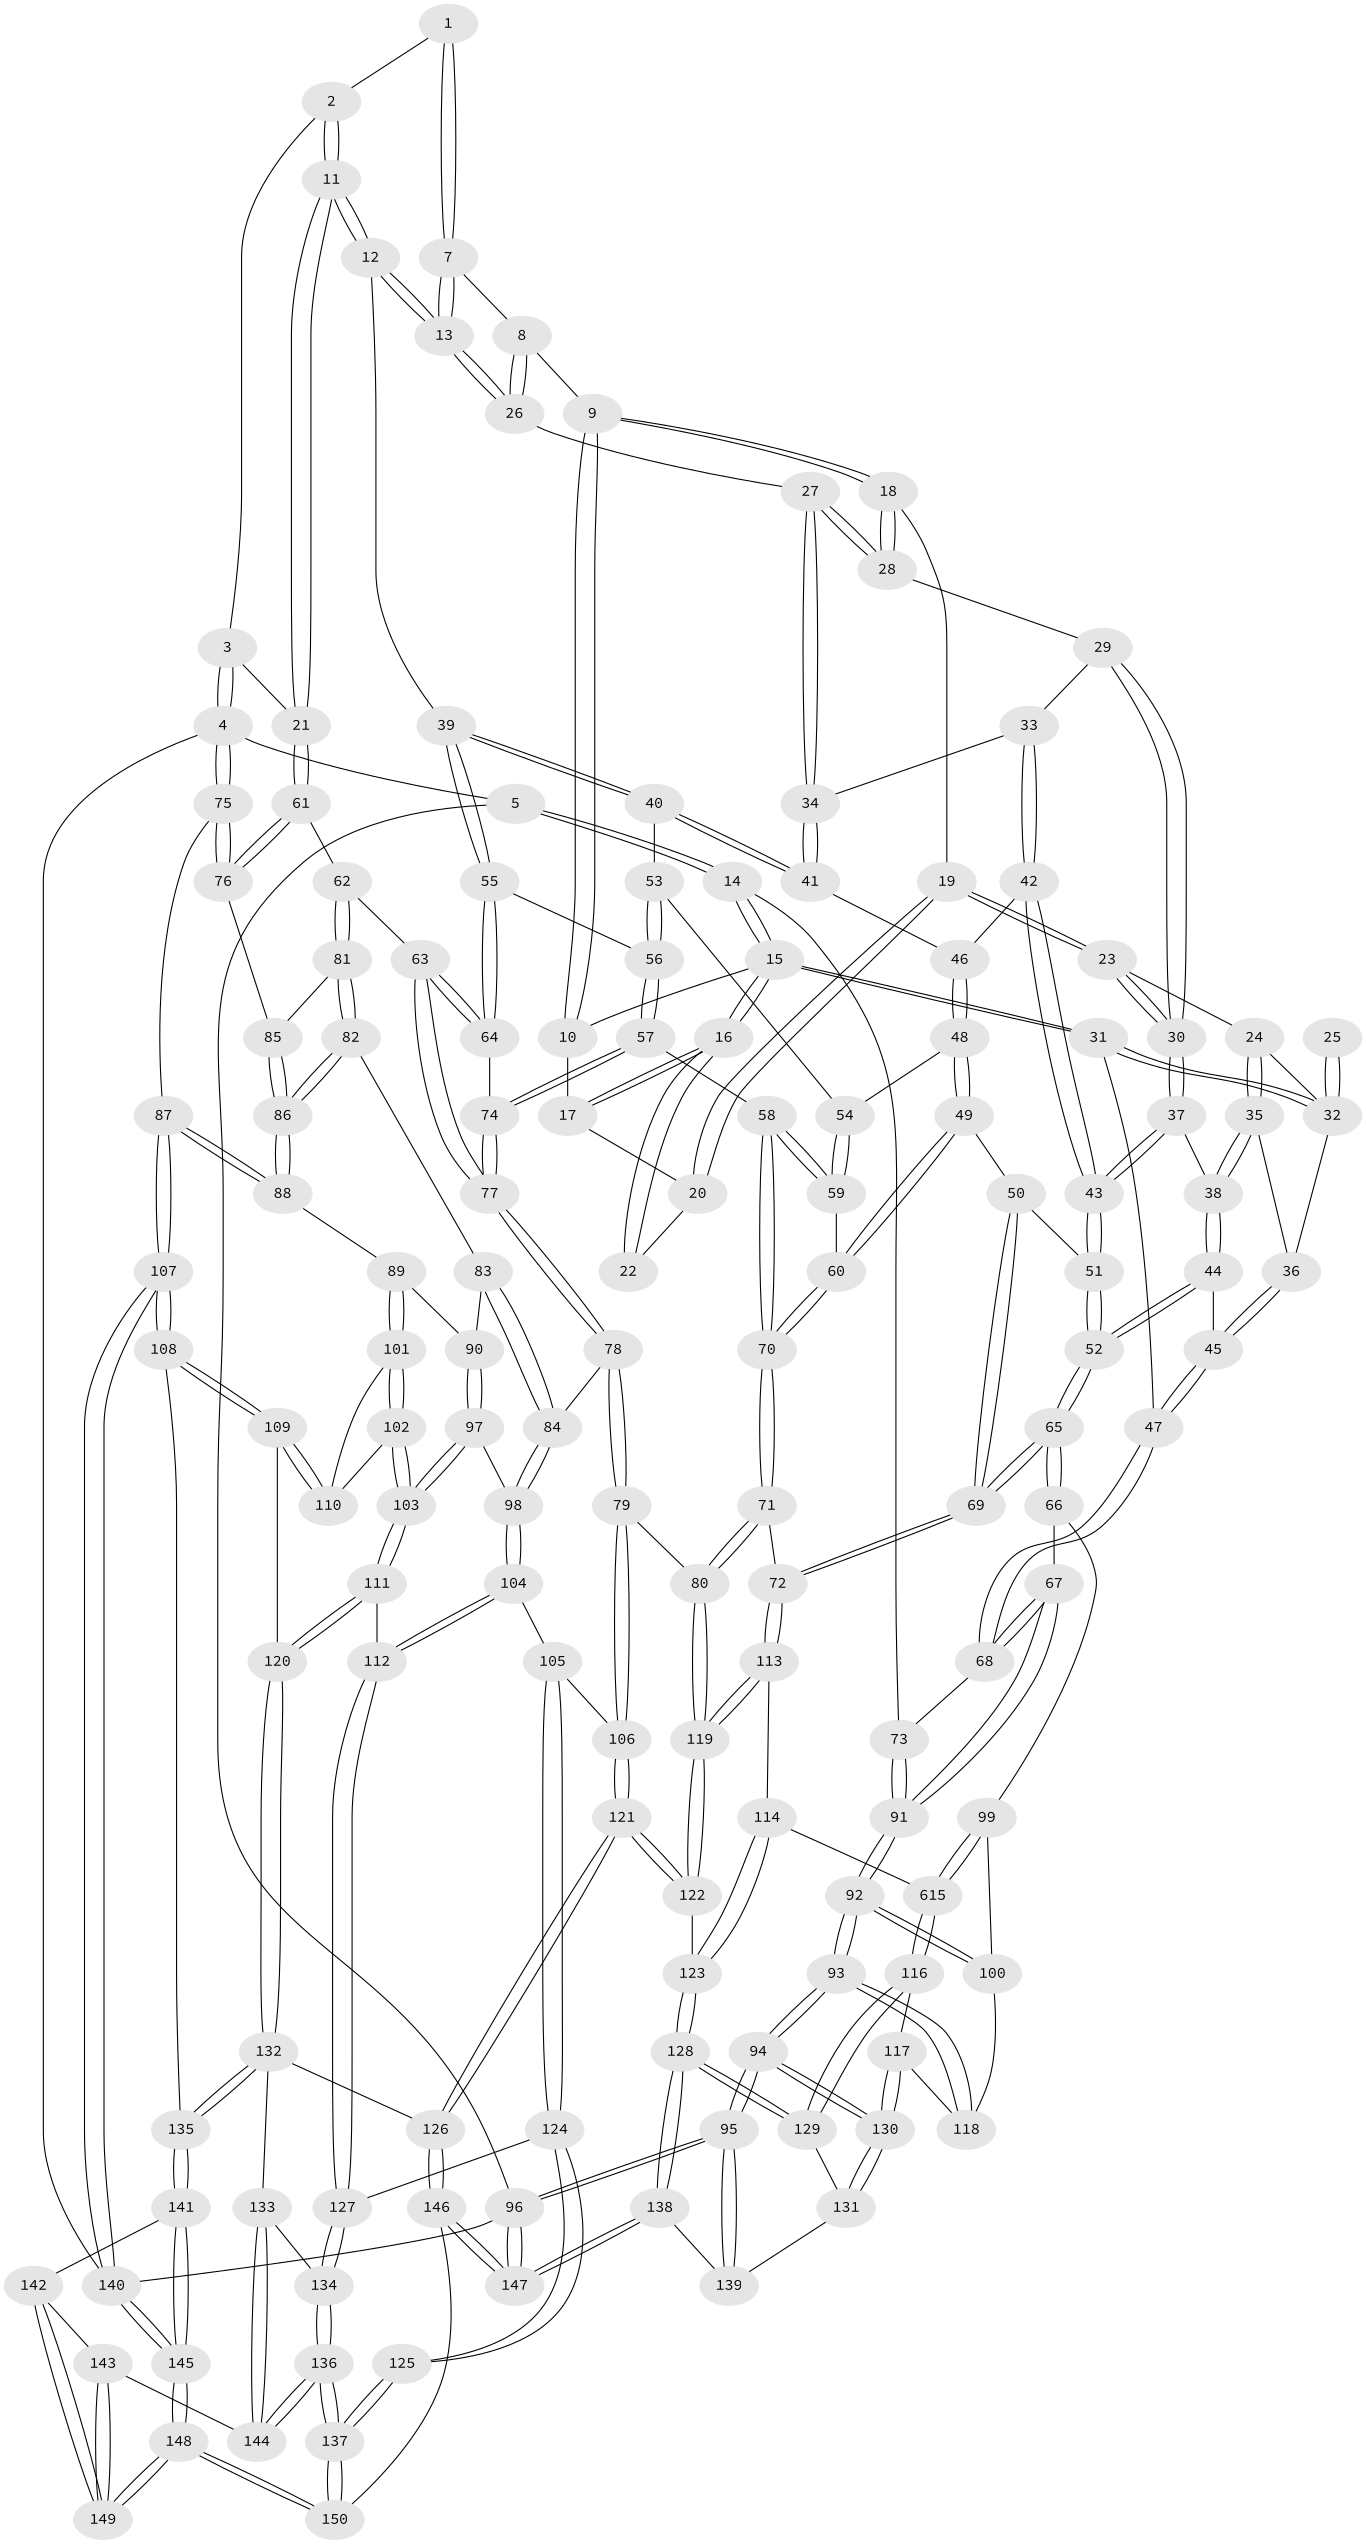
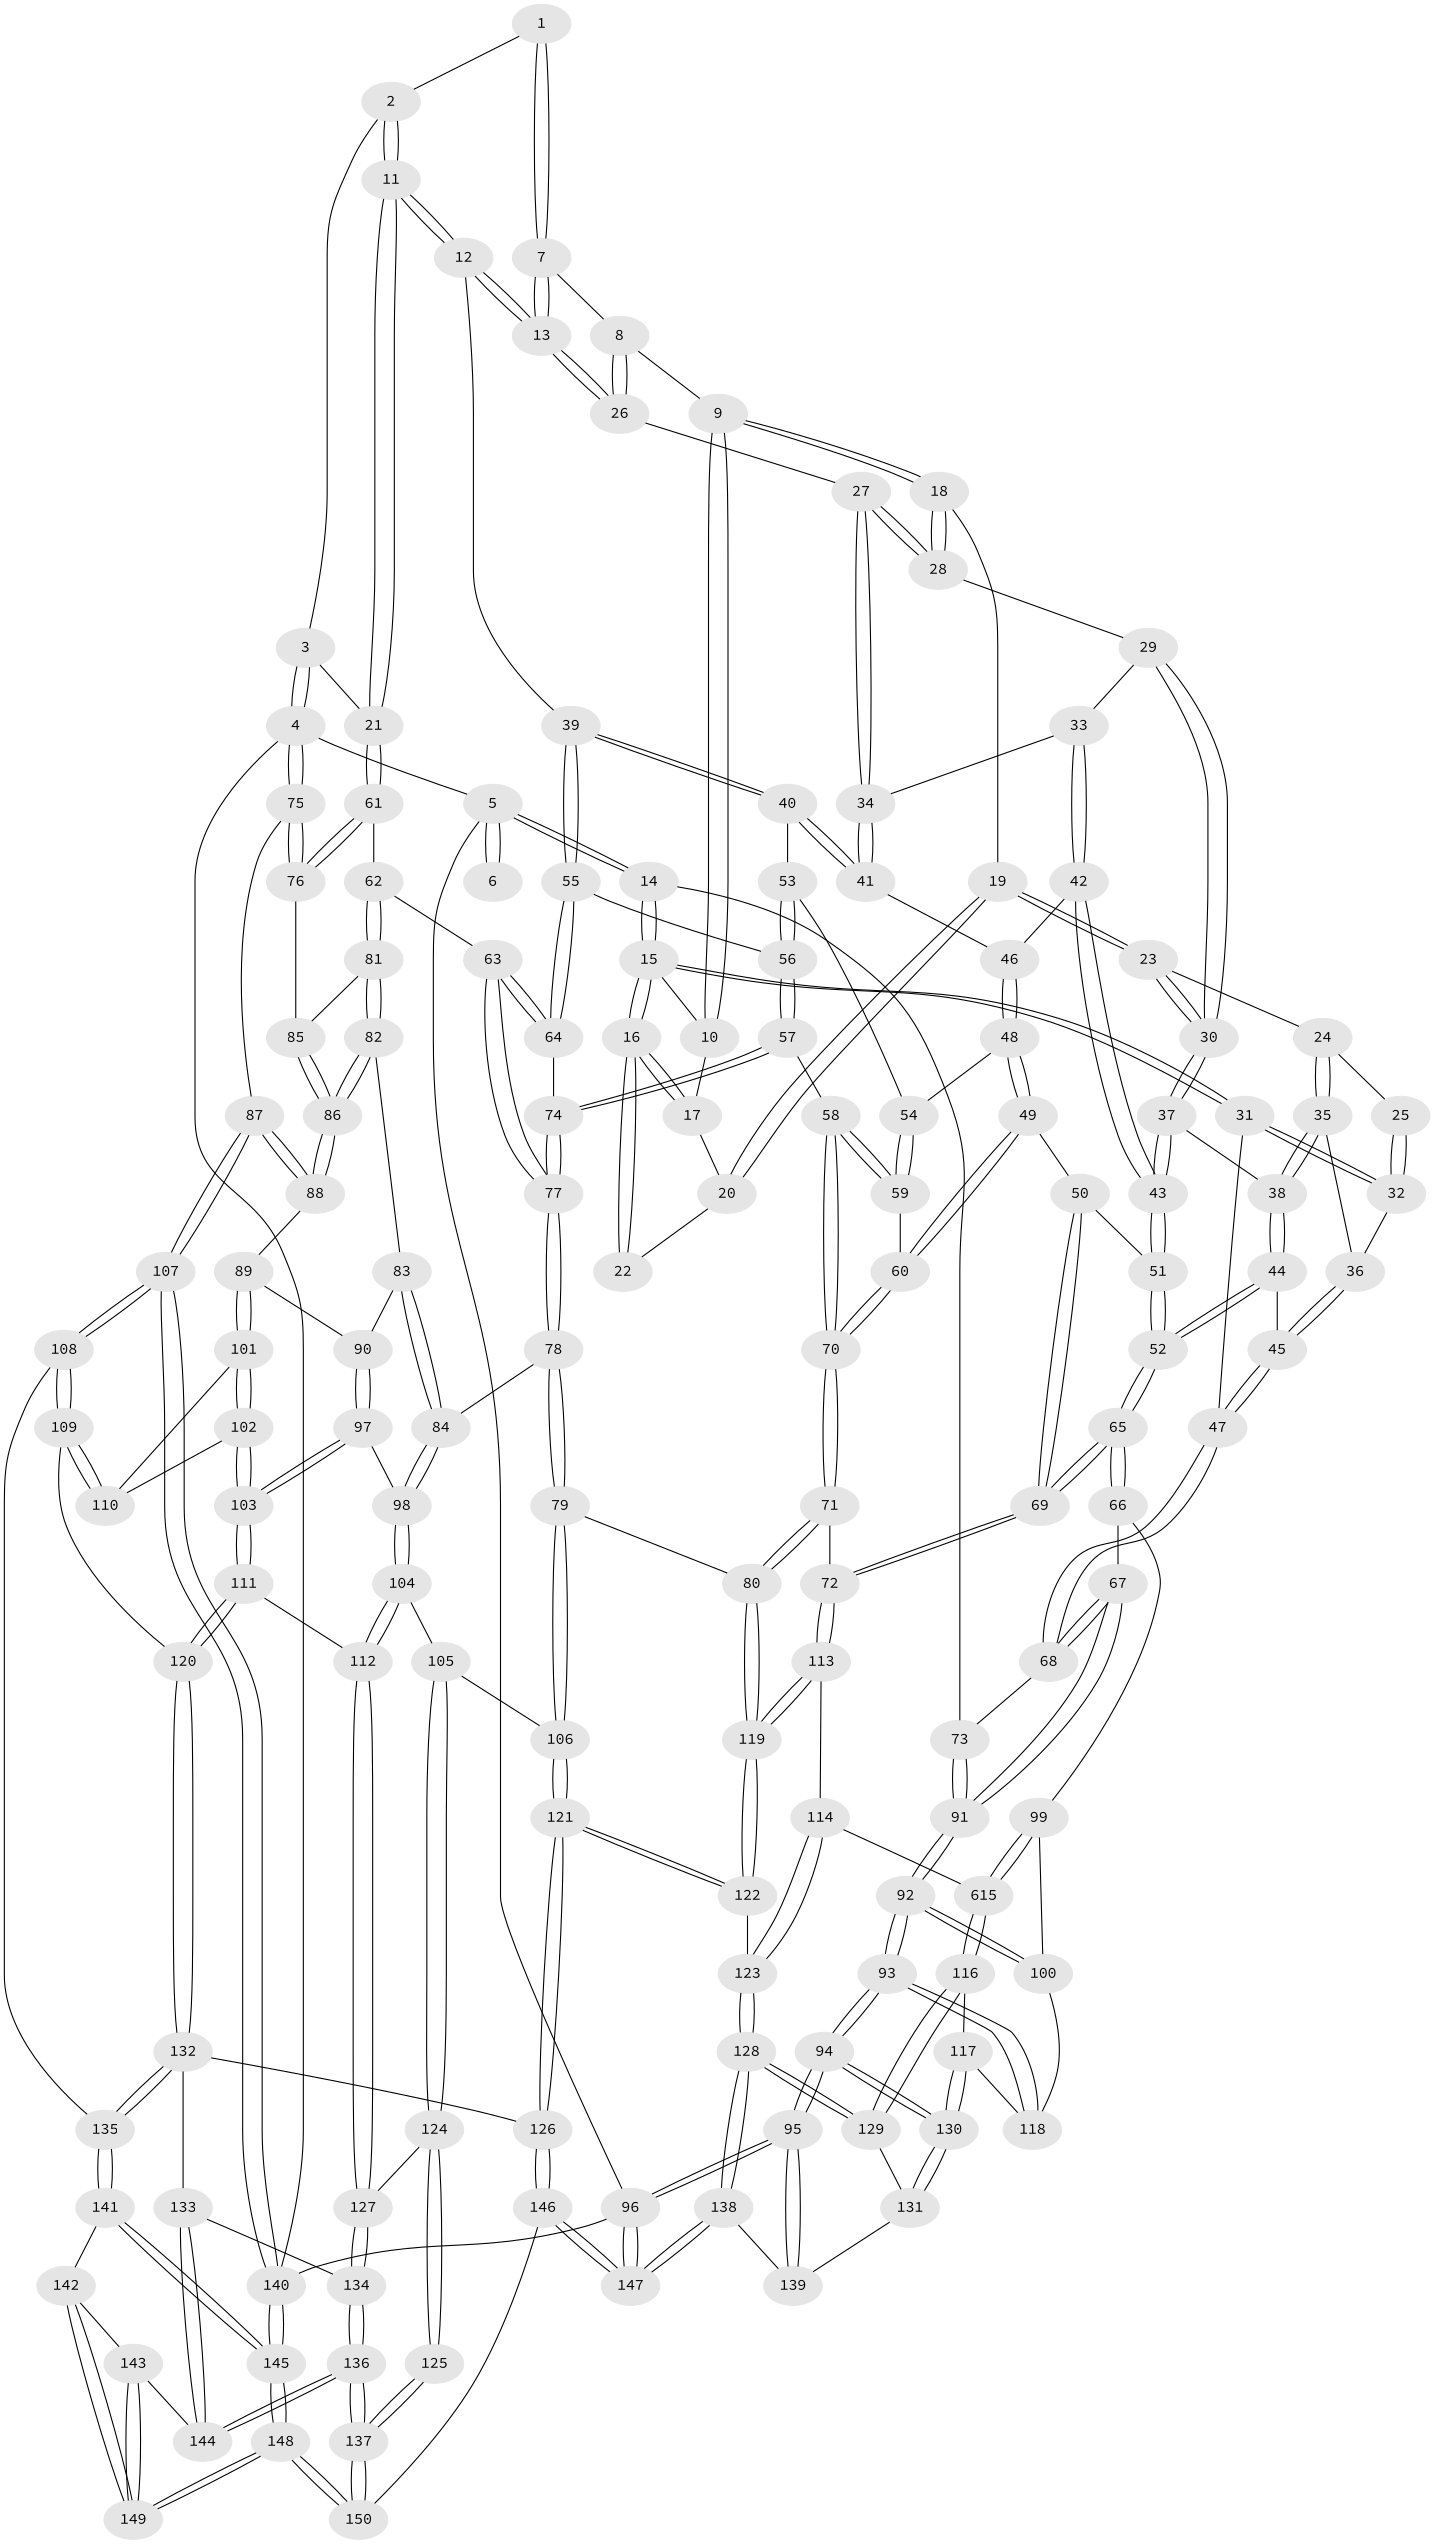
  graph {
    fontname="Source Code Pro"
    node [color=gray90 fontname="Source Code Pro" style=filled]
    edge [fontname="Source Code Pro"]
    1
    2
    7
    3
    11
    8
    13
    4
    21
    12
    5
    75
    140
    61
+   6
    14
    96
    76
    87
    145
    15
    73
    147
    10
    17
    9
    26
    18
    27
    19
    28
    20
    39
    40
    55
    16
    31
    91
    22
    32
    47
    23
    29
    24
    30
    62
    25
    35
    37
    36
    38
    34
    41
    33
    42
    43
    68
    45
    46
    44
    51
    52
    53
    56
    64
    54
    48
    65
    49
    50
    60
    59
    69
    70
    72
    66
    57
    74
    58
    77
    71
    63
    81
    85
    82
    78
    67
    99
    100
    n90 [label=615]
    92
    113
    80
    119
    114
    88
    107
    86
    79
    84
    106
    98
    121
    122
    83
    90
    97
    104
    89
    108
    101
    102
    110
    103
    93
    94
    118
    95
    130
    139
    131
    111
    105
    112
    116
    120
    124
    127
    125
    126
    109
    135
    141
    132
    134
    123
    128
    117
    129
    133
    146
    138
    137
    150
    136
    144
    142
    148
    143
    149
    1 -- 2
    1 -- 7
    1 -- 7
    2 -- 3
    2 -- 11
    2 -- 11
    7 -- 8
    7 -- 13
    7 -- 13
    3 -- 4
    3 -- 4
    3 -- 21
    11 -- 21
    11 -- 21
    11 -- 12
    11 -- 12
    8 -- 9
    8 -- 26
    8 -- 26
    13 -- 26
    13 -- 26
    4 -- 5
    4 -- 75
    4 -- 75
    4 -- 140
    21 -- 61
    21 -- 61
    12 -- 13
    12 -- 13
    12 -- 39
+   5 -- 6
+   5 -- 6
    5 -- 14
    5 -- 14
    5 -- 96
    75 -- 76
    75 -- 76
    75 -- 87
    140 -- 145
    140 -- 145
    61 -- 76
    61 -- 76
    61 -- 62
    14 -- 15
    14 -- 15
    14 -- 73
    96 -- 140
    96 -- 147
    96 -- 147
    76 -- 85
    87 -- 88
    87 -- 88
    87 -- 107
    87 -- 107
    145 -- 148
    145 -- 148
    15 -- 10
    15 -- 16
    15 -- 16
    15 -- 31
    15 -- 31
    73 -- 91
    73 -- 91
    10 -- 17
    17 -- 20
    9 -- 10
    9 -- 10
    9 -- 18
    9 -- 18
    26 -- 27
    18 -- 19
    18 -- 28
    18 -- 28
    27 -- 28
    27 -- 28
    27 -- 34
    27 -- 34
    19 -- 20
    19 -- 20
    19 -- 23
    19 -- 23
    28 -- 29
    20 -- 22
    39 -- 40
    39 -- 40
    39 -- 55
    39 -- 55
    40 -- 41
    40 -- 41
    40 -- 53
    55 -- 56
    55 -- 64
    55 -- 64
    16 -- 17
    16 -- 17
    16 -- 22
    16 -- 22
    31 -- 32
    31 -- 32
    31 -- 47
    91 -- 92
    91 -- 92
    32 -- 36
    47 -- 68
    47 -- 68
    23 -- 24
    23 -- 30
    23 -- 30
    29 -- 30
    29 -- 30
    29 -- 33
-   24 -- 32
+   24 -- 25
    24 -- 35
    24 -- 35
    30 -- 37
    30 -- 37
    62 -- 63
    62 -- 81
    62 -- 81
    25 -- 32
    25 -- 32
    35 -- 36
    35 -- 38
    35 -- 38
    37 -- 38
    37 -- 43
    37 -- 43
    36 -- 45
    36 -- 45
    38 -- 44
    38 -- 44
    34 -- 41
    34 -- 41
    41 -- 46
    33 -- 34
    33 -- 42
    33 -- 42
    42 -- 43
    42 -- 43
    42 -- 46
    43 -- 51
    43 -- 51
    68 -- 73
    45 -- 47
    45 -- 47
    46 -- 48
    46 -- 48
    44 -- 45
    44 -- 52
    44 -- 52
    51 -- 52
    51 -- 52
    52 -- 65
    52 -- 65
    53 -- 56
    53 -- 56
    53 -- 54
    56 -- 57
    56 -- 57
    64 -- 74
    54 -- 59
    54 -- 59
    48 -- 54
    48 -- 49
    48 -- 49
    65 -- 69
    65 -- 69
    65 -- 66
    65 -- 66
    49 -- 50
    49 -- 60
    49 -- 60
    50 -- 51
    50 -- 69
    50 -- 69
    60 -- 70
    60 -- 70
    59 -- 60
    69 -- 72
    69 -- 72
    70 -- 71
    70 -- 71
    72 -- 113
    72 -- 113
    66 -- 67
    66 -- 99
    57 -- 74
    57 -- 74
    57 -- 58
    74 -- 77
    74 -- 77
    58 -- 59
    58 -- 59
    58 -- 70
    58 -- 70
    77 -- 78
    77 -- 78
    71 -- 72
    71 -- 80
    71 -- 80
    63 -- 64
    63 -- 64
    63 -- 77
    63 -- 77
    81 -- 85
    81 -- 82
    81 -- 82
    85 -- 86
    85 -- 86
    82 -- 86
    82 -- 86
    82 -- 83
    78 -- 79
    78 -- 79
    78 -- 84
    67 -- 91
    67 -- 91
    67 -- 68
    67 -- 68
    99 -- 100
    99 -- n90
    99 -- n90
    100 -- 118
    n90 -- 116
    n90 -- 116
    92 -- 100
    92 -- 100
    92 -- 93
    92 -- 93
    113 -- 119
    113 -- 119
    113 -- 114
    80 -- 119
    80 -- 119
    119 -- 122
    119 -- 122
    114 -- n90
    114 -- 123
    114 -- 123
    88 -- 89
    107 -- 140
    107 -- 140
    107 -- 108
    107 -- 108
    86 -- 88
    86 -- 88
    79 -- 80
    79 -- 106
    79 -- 106
    84 -- 98
    84 -- 98
    106 -- 121
    106 -- 121
    98 -- 104
    98 -- 104
    121 -- 122
    121 -- 122
    121 -- 126
    121 -- 126
    122 -- 123
    83 -- 84
    83 -- 84
    83 -- 90
    90 -- 97
    90 -- 97
    97 -- 98
    97 -- 103
    97 -- 103
    104 -- 105
    104 -- 112
    104 -- 112
    89 -- 90
    89 -- 101
    89 -- 101
    108 -- 109
    108 -- 109
    108 -- 135
    101 -- 102
    101 -- 102
    101 -- 110
    102 -- 110
    102 -- 103
    102 -- 103
    103 -- 111
    103 -- 111
    93 -- 94
    93 -- 94
    93 -- 118
    93 -- 118
    94 -- 95
    94 -- 95
    94 -- 130
    94 -- 130
    95 -- 96
    95 -- 96
    95 -- 139
    95 -- 139
    130 -- 131
    130 -- 131
    131 -- 139
    111 -- 112
    111 -- 120
    111 -- 120
    105 -- 106
    105 -- 124
    105 -- 124
    112 -- 127
    112 -- 127
    116 -- 117
    116 -- 129
    116 -- 129
    120 -- 132
    120 -- 132
    124 -- 127
    124 -- 125
    124 -- 125
    127 -- 134
    127 -- 134
    125 -- 137
    125 -- 137
    126 -- 146
    126 -- 146
    109 -- 110
    109 -- 110
    109 -- 120
    135 -- 141
    135 -- 141
    141 -- 145
    141 -- 145
    141 -- 142
    132 -- 126
    132 -- 135
    132 -- 135
    132 -- 133
    134 -- 136
    134 -- 136
    123 -- 128
    123 -- 128
    128 -- 129
    128 -- 129
    128 -- 138
    128 -- 138
    117 -- 118
    117 -- 130
    117 -- 130
    129 -- 131
    133 -- 134
    133 -- 144
    133 -- 144
    146 -- 147
    146 -- 147
    146 -- 150
    138 -- 147
    138 -- 147
    138 -- 139
    137 -- 150
    137 -- 150
    136 -- 137
    136 -- 137
    136 -- 144
    136 -- 144
    142 -- 143
    142 -- 149
    142 -- 149
    148 -- 150
    148 -- 150
    148 -- 149
    148 -- 149
    143 -- 144
    143 -- 149
    143 -- 149
  }
